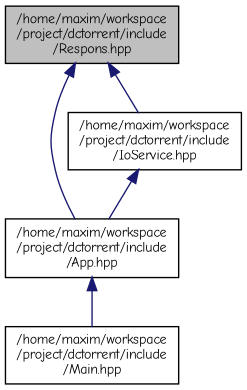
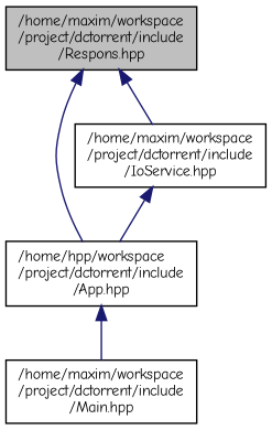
  digraph {
    fontname="Comic Neue"
    node [color=black fillcolor=white fontname="Comic Neue" fontsize=10 shape=record style=filled]
    edge [color=midnightblue dir=back fontname="Comic Neue" fontsize=10 labelfontname=Helvetica labelfontsize=10 style=solid]
    n1 [fillcolor=grey75 fontcolor=black height=0.2 label="/home/maxim/workspace\l/project/dctorrent/include\l/Respons.hpp" width=0.4]
-   n2 [height=0.2 label="/home/maxim/workspace\l/project/dctorrent/include\l/App.hpp" width=0.4]
+   n2 [height=0.2 label="/home/hpp/workspace\l/project/dctorrent/include\l/App.hpp" width=0.4]
    n3 [height=0.2 label="/home/maxim/workspace\l/project/dctorrent/include\l/IoService.hpp" width=0.4]
    n4 [height=0.2 label="/home/maxim/workspace\l/project/dctorrent/include\l/Main.hpp" width=0.4]
    n1 -> n2
    n1 -> n3
    n2 -> n4
    n3 -> n2
  }
